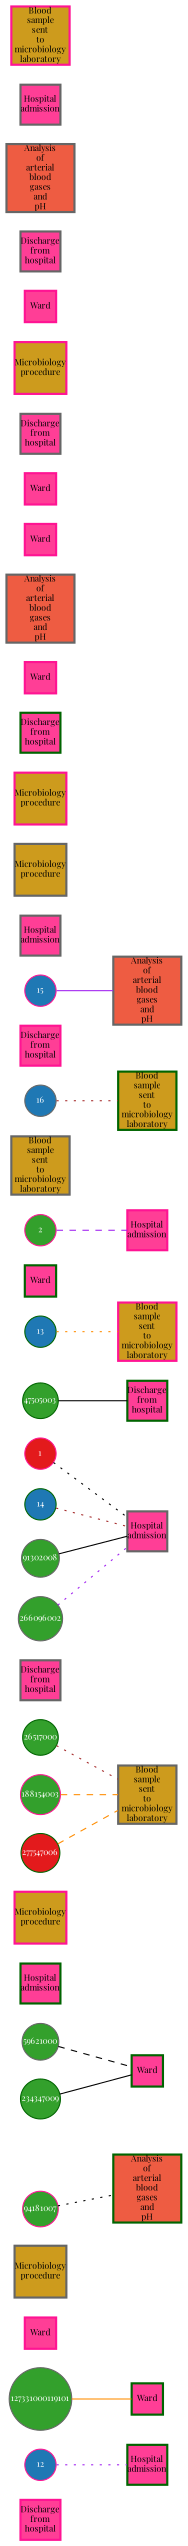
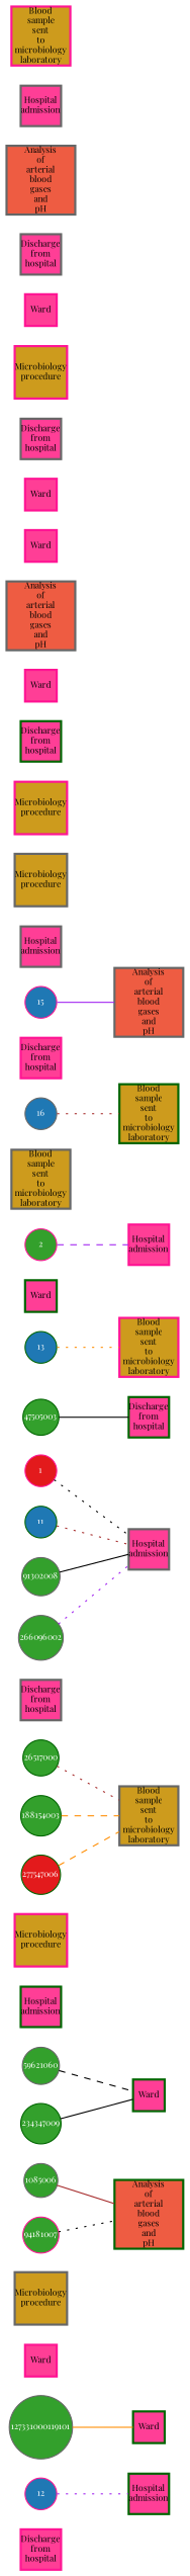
  digraph {
    fontname="Playfair Display"
    rankdir=LR
    node [color=gray40 fillcolor=violetred1 fixedsize=false fontname="Playfair Display" fontsize=8 margin=0 penwidth=2 shape=square style=filled]
    edge [arrowhead=none color=black fontname="Playfair Display" style=dotted]
    n1 [color=deeppink height=0.4 label="Discharge\nfrom\nhospital" width=0.4]
    n2 [color=darkgreen height=0.4 label="Hospital\nadmission" width=0.4]
    n3 [color=darkgreen height=0.4 label=Ward width=0.4]
    n4 [color=deeppink height=0.4 label=Ward width=0.4]
    n5 [fillcolor=goldenrod3 height=0.4 label="Microbiology\nprocedure" width=0.4]
    n6 [color=darkgreen fillcolor=tomato2 height=0.4 label="Analysis\nof\narterial\nblood\ngases\nand\npH" width=0.4]
    n7 [color=darkgreen height=0.4 label=Ward width=0.4]
    n8 [color=darkgreen height=0.4 label="Hospital\nadmission" width=0.4]
    n9 [color=deeppink fillcolor=goldenrod3 height=0.4 label="Microbiology\nprocedure" width=0.4]
    n10 [fillcolor=goldenrod3 height=0.4 label="Blood\nsample\nsent\nto\nmicrobiology\nlaboratory" width=0.4]
    n11 [height=0.4 label="Discharge\nfrom\nhospital" width=0.4]
    n12 [height=0.4 label="Hospital\nadmission" width=0.4]
    n13 [color=darkgreen height=0.4 label="Discharge\nfrom\nhospital" width=0.4]
    n14 [color=deeppink fillcolor=goldenrod3 height=0.4 label="Blood\nsample\nsent\nto\nmicrobiology\nlaboratory" width=0.4]
    n15 [color=darkgreen height=0.4 label=Ward width=0.4]
    n16 [color=deeppink height=0.4 label="Hospital\nadmission" width=0.4]
    n17 [fillcolor=goldenrod3 height=0.4 label="Blood\nsample\nsent\nto\nmicrobiology\nlaboratory" width=0.4]
    n18 [color=darkgreen fillcolor=goldenrod3 height=0.4 label="Blood\nsample\nsent\nto\nmicrobiology\nlaboratory" width=0.4]
    n19 [color=deeppink height=0.4 label="Discharge\nfrom\nhospital" width=0.4]
    n20 [fillcolor=tomato2 height=0.4 label="Analysis\nof\narterial\nblood\ngases\nand\npH" width=0.4]
    n21 [height=0.4 label="Hospital\nadmission" width=0.4]
    n22 [fillcolor=goldenrod3 height=0.4 label="Microbiology\nprocedure" width=0.4]
    n23 [color=deeppink fillcolor=goldenrod3 height=0.4 label="Microbiology\nprocedure" width=0.4]
    n24 [color=darkgreen height=0.4 label="Discharge\nfrom\nhospital" width=0.4]
    n25 [color=deeppink height=0.4 label=Ward width=0.4]
    n26 [fillcolor=tomato2 height=0.4 label="Analysis\nof\narterial\nblood\ngases\nand\npH" width=0.4]
    n27 [color=deeppink height=0.4 label=Ward width=0.4]
    n28 [color=deeppink height=0.4 label=Ward width=0.4]
    n29 [height=0.4 label="Discharge\nfrom\nhospital" width=0.4]
    n30 [color=deeppink fillcolor=goldenrod3 height=0.4 label="Microbiology\nprocedure" width=0.4]
    n31 [color=deeppink height=0.4 label=Ward width=0.4]
    n32 [height=0.4 label="Discharge\nfrom\nhospital" width=0.4]
    n33 [fillcolor=tomato2 height=0.4 label="Analysis\nof\narterial\nblood\ngases\nand\npH" width=0.4]
    n34 [height=0.4 label="Hospital\nadmission" width=0.4]
    n35 [color=deeppink fillcolor=goldenrod3 height=0.4 label="Blood\nsample\nsent\nto\nmicrobiology\nlaboratory" width=0.4]
    n36 [color=deeppink fillcolor="#e31a1c" fontcolor="#ffffff" height=0.4 label=1 shape=circle width=0.4 penwidth=""]
    n37 [color=deeppink fillcolor="#33a02c" fontcolor="#ffffff" height=0.4 label=2 shape=circle width=0.4 penwidth=""]
-   n38 [color=darkgreen fillcolor="#1f78b4" fontcolor="#ffffff" height=0.4 label=14 shape=circle width=0.4 penwidth=""]
+   n38 [color=darkgreen fillcolor="#1f78b4" fontcolor="#ffffff" height=0.4 label=11 shape=circle width=0.4 penwidth=""]
    n39 [color=deeppink fillcolor="#1f78b4" fontcolor="#ffffff" height=0.4 label=12 shape=circle width=0.4 penwidth=""]
    n40 [color=darkgreen fillcolor="#1f78b4" fontcolor="#ffffff" height=0.4 label=13 shape=circle width=0.4 penwidth=""]
    n41 [color=deeppink fillcolor="#1f78b4" fontcolor="#ffffff" height=0.4 label=15 shape=circle width=0.4 penwidth=""]
    n42 [fillcolor="#1f78b4" fontcolor="#ffffff" height=0.4 label=16 shape=circle width=0.4 penwidth=""]
    n43 [fillcolor="#33a02c" fontcolor="#ffffff" height=0.4 label=91302008 shape=circle width=0.4 penwidth=""]
    n44 [fillcolor="#33a02c" fontcolor="#ffffff" height=0.4 label=127331000119101 shape=circle width=0.4 penwidth=""]
    n45 [fillcolor="#33a02c" fontcolor="#ffffff" height=0.4 label=266096002 shape=circle width=0.4 penwidth=""]
-   n47 [fillcolor="#33a02c" fontcolor="#ffffff" height=0.4 label=59621000 shape=circle width=0.4 penwidth=""]
+   n46 [fillcolor="#33a02c" fontcolor="#ffffff" height=0.4 label=1085006 shape=circle width=0.4 penwidth=""]
+   n47 [fillcolor="#33a02c" fontcolor="#ffffff" height=0.4 label=59621060 shape=circle width=0.4 penwidth=""]
    n48 [color=darkgreen fillcolor="#33a02c" fontcolor="#ffffff" height=0.4 label=234347009 shape=circle width=0.4 penwidth=""]
    n49 [color=darkgreen fillcolor="#33a02c" fontcolor="#ffffff" height=0.4 label=26517000 shape=circle width=0.4 penwidth=""]
    n50 [color=deeppink fillcolor="#33a02c" fontcolor="#ffffff" height=0.4 label=94181007 shape=circle width=0.4 penwidth=""]
-   n51 [color=deeppink fillcolor="#33a02c" fontcolor="#ffffff" height=0.4 label=188154003 shape=circle width=0.4 penwidth=""]
+   n51 [color=darkgreen fillcolor="#33a02c" fontcolor="#ffffff" height=0.4 label=188154003 shape=circle width=0.4 penwidth=""]
    n52 [color=darkgreen fillcolor="#e31a1c" fontcolor="#ffffff" height=0.4 label=277547006 shape=circle width=0.4 penwidth=""]
    n53 [color=darkgreen fillcolor="#33a02c" fontcolor="#ffffff" height=0.4 label=47505003 shape=circle width=0.4 penwidth=""]
    n36 -> n12
    n37 -> n16 [color=purple style=dashed]
    n38 -> n12 [color=brown]
    n39 -> n2 [color=purple]
    n40 -> n14 [color=darkorange]
    n41 -> n20 [color=purple style=solid]
    n42 -> n18 [color=brown]
    n43 -> n12 [style=solid]
    n44 -> n3 [color=darkorange style=solid]
    n45 -> n12 [color=purple]
+   n46 -> n6 [color=brown style=solid]
    n47 -> n7 [style=dashed]
    n48 -> n7 [style=solid]
    n49 -> n10 [color=brown]
    n50 -> n6
    n51 -> n10 [color=darkorange style=dashed]
    n52 -> n10 [color=darkorange style=dashed]
    n53 -> n13 [style=solid]
  }
